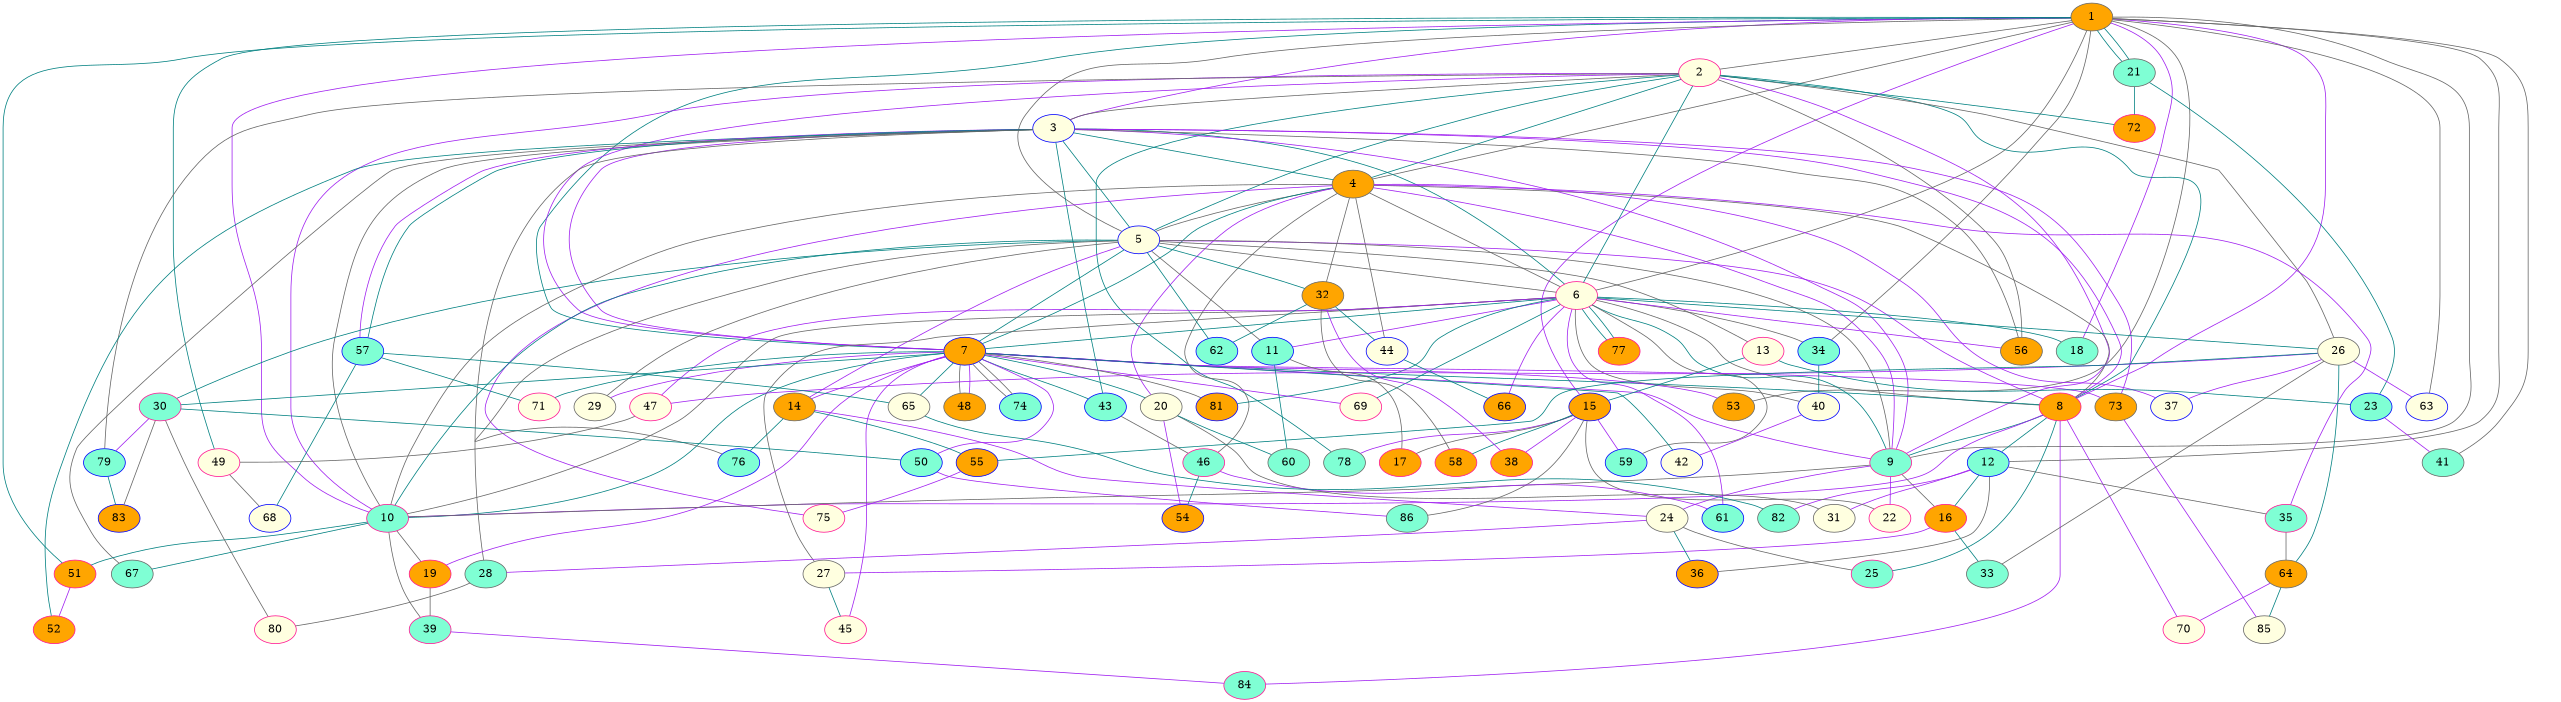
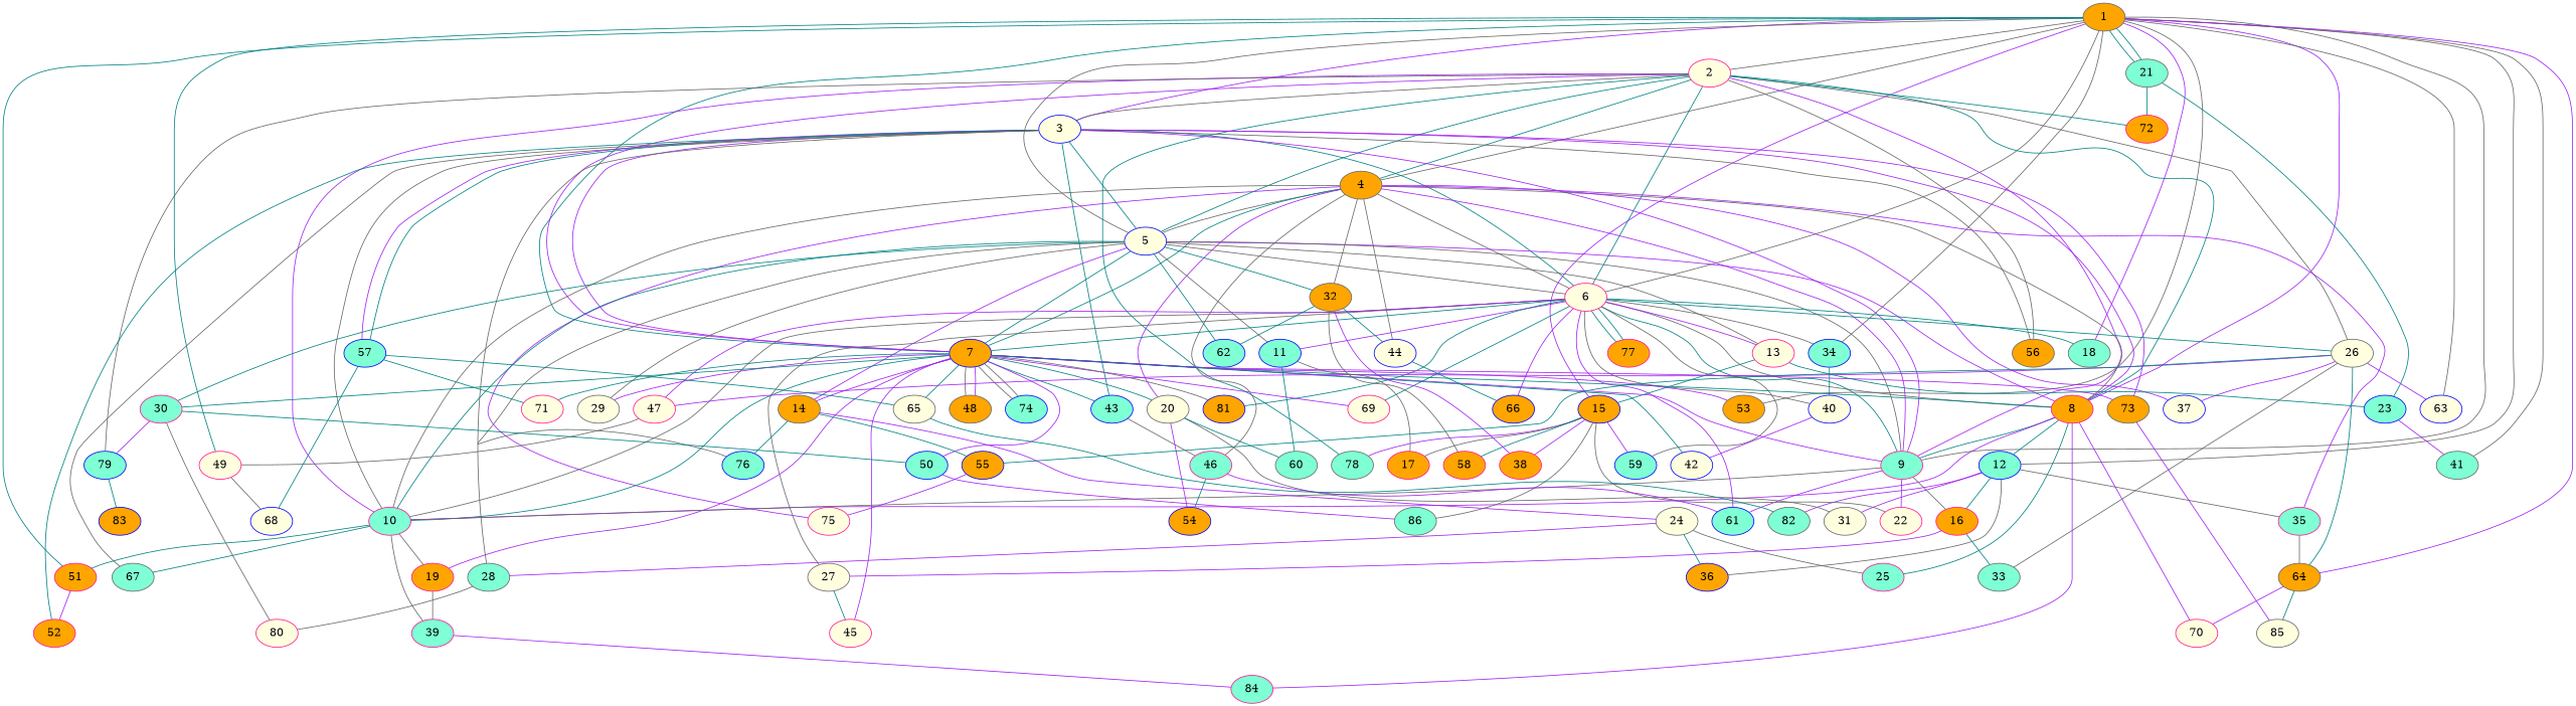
  graph {
    node [color=deeppink fillcolor=aquamarine style=filled]
    edge [color=teal]
    1 [color=gray40 fillcolor=orange]
    2 [fillcolor=lightyellow]
    3 [color=blue fillcolor=lightyellow]
    4 [color=gray40 fillcolor=orange]
    5 [color=blue fillcolor=lightyellow]
    6 [fillcolor=lightyellow]
    7 [color=blue fillcolor=orange]
    8 [fillcolor=orange]
    9
    10
    12 [color=blue]
    15 [color=blue fillcolor=orange]
    18 [color=gray40]
    21 [color=gray40]
    34 [color=blue]
    41 [color=gray40]
    49 [fillcolor=lightyellow]
    51 [fillcolor=orange]
    53 [color=gray40 fillcolor=orange]
    63 [color=blue fillcolor=lightyellow]
    26 [color=gray40 fillcolor=lightyellow]
    56 [color=gray40 fillcolor=orange]
    72 [fillcolor=orange]
    78 [color=gray40]
    79 [color=blue]
    28 [color=gray40]
    43 [color=blue]
    52 [fillcolor=orange]
    57 [color=blue]
    67 [color=gray40]
    73 [color=gray40 fillcolor=orange]
    20 [color=gray40 fillcolor=lightyellow]
    32 [color=gray40 fillcolor=orange]
    35
    37 [color=blue fillcolor=lightyellow]
    44 [color=blue fillcolor=lightyellow]
    46
    75 [fillcolor=lightyellow]
    11 [color=blue]
    13 [fillcolor=lightyellow]
    14 [color=gray40 fillcolor=orange]
    29 [color=gray40 fillcolor=lightyellow]
    30
    62 [color=blue]
    76 [color=blue]
    27 [color=gray40 fillcolor=lightyellow]
    40 [color=blue fillcolor=lightyellow]
    47 [fillcolor=lightyellow]
    59 [color=blue]
    61 [color=blue]
    66 [color=blue fillcolor=orange]
    69 [fillcolor=lightyellow]
    77 [fillcolor=orange]
    81 [color=blue fillcolor=orange]
    19 [fillcolor=orange]
    42 [color=blue fillcolor=lightyellow]
    45 [fillcolor=lightyellow]
    48 [color=gray40 fillcolor=orange]
    50 [color=blue]
    65 [color=gray40 fillcolor=lightyellow]
    71 [fillcolor=lightyellow]
    74 [color=blue]
    25
    70 [fillcolor=lightyellow]
    84
    16 [fillcolor=orange]
    22 [fillcolor=lightyellow]
    24 [color=gray40 fillcolor=lightyellow]
    39
    31 [color=gray40 fillcolor=lightyellow]
    36 [color=blue fillcolor=orange]
    82 [color=gray40]
    17 [fillcolor=orange]
    38 [fillcolor=orange]
    58 [fillcolor=orange]
    86 [color=gray40]
    23 [color=blue]
    68 [color=blue fillcolor=lightyellow]
    55 [color=blue fillcolor=orange]
    33 [color=gray40]
    64 [color=gray40 fillcolor=orange]
    83 [color=blue fillcolor=orange]
    80 [fillcolor=lightyellow]
    85 [color=gray40 fillcolor=lightyellow]
    60 [color=gray40]
    54 [color=blue fillcolor=orange]
    1 -- 2 [color=gray40]
    1 -- 3 [color=purple]
    1 -- 4 [color=gray40]
    1 -- 5 [color=gray40]
    1 -- 6 [color=gray40]
    1 -- 7
    1 -- 8 [color=purple]
    1 -- 9 [color=gray40]
-   1 -- 10 [color=purple]
+   1 -- 64 [color=purple]
    1 -- 12 [color=gray40]
    1 -- 15 [color=purple]
    1 -- 18 [color=purple]
    1 -- 21
    1 -- 21
    1 -- 34 [color=gray40]
    1 -- 41 [color=gray40]
    1 -- 49
    1 -- 51
    1 -- 53 [color=gray40]
    1 -- 63 [color=gray40]
    2 -- 3 [color=gray40]
    2 -- 4
    2 -- 5
    2 -- 6
    2 -- 7 [color=purple]
    2 -- 8
    2 -- 9 [color=purple]
    2 -- 10 [color=purple]
    2 -- 26 [color=gray40]
    2 -- 56 [color=gray40]
    2 -- 72
    2 -- 78
    2 -- 79 [color=gray40]
-   3 -- 4
    3 -- 5
    3 -- 6
    3 -- 7 [color=purple]
    3 -- 8 [color=purple]
    3 -- 9 [color=purple]
    3 -- 10 [color=gray40]
    3 -- 56 [color=gray40]
    3 -- 28 [color=gray40]
    3 -- 43
    3 -- 52
    3 -- 57 [color=purple]
    3 -- 57
    3 -- 67 [color=gray40]
    3 -- 73 [color=purple]
    4 -- 5 [color=gray40]
    4 -- 6 [color=gray40]
    4 -- 7
    4 -- 8 [color=gray40]
    4 -- 9 [color=purple]
    4 -- 10 [color=gray40]
    4 -- 20 [color=purple]
    4 -- 32 [color=gray40]
    4 -- 35 [color=purple]
    4 -- 37 [color=purple]
    4 -- 44 [color=gray40]
    4 -- 46 [color=gray40]
    4 -- 75 [color=purple]
    5 -- 6 [color=gray40]
    5 -- 7
    5 -- 8 [color=purple]
    5 -- 9 [color=gray40]
    5 -- 10
    5 -- 32
    5 -- 11 [color=gray40]
    5 -- 13 [color=gray40]
    5 -- 14 [color=purple]
    5 -- 29 [color=gray40]
    5 -- 30
    5 -- 62
    5 -- 76 [color=gray40]
    6 -- 7
    6 -- 8 [color=gray40]
    6 -- 9
    6 -- 10 [color=gray40]
    6 -- 18
    6 -- 34 [color=gray40]
    6 -- 26
    6 -- 11 [color=purple]
-   6 -- 56 [color=purple]
+   6 -- 13 [color=purple]
    6 -- 27 [color=gray40]
    6 -- 40 [color=gray40]
    6 -- 47 [color=purple]
    6 -- 59 [color=gray40]
    6 -- 61 [color=purple]
    6 -- 66 [color=purple]
    6 -- 69
    6 -- 77
    6 -- 77
    6 -- 81
    7 -- 8
    7 -- 9 [color=purple]
    7 -- 10
    7 -- 53 [color=purple]
    7 -- 43
    7 -- 73 [color=purple]
    7 -- 20
    7 -- 14 [color=purple]
    7 -- 29 [color=purple]
    7 -- 30
    7 -- 69 [color=purple]
    7 -- 81 [color=gray40]
    7 -- 19 [color=purple]
    7 -- 42
    7 -- 45 [color=purple]
    7 -- 48 [color=gray40]
    7 -- 48 [color=purple]
    7 -- 50 [color=purple]
    7 -- 65
    7 -- 71
    7 -- 74 [color=gray40]
    7 -- 74 [color=gray40]
    8 -- 9
    8 -- 10 [color=purple]
    8 -- 12
    8 -- 25
    8 -- 70 [color=purple]
    8 -- 84 [color=purple]
    9 -- 10 [color=gray40]
    9 -- 16 [color=gray40]
    9 -- 22 [color=purple]
-   9 -- 24 [color=purple]
+   9 -- 61 [color=purple]
    10 -- 51
    10 -- 67
    10 -- 19 [color=gray40]
    10 -- 39 [color=gray40]
    12 -- 35 [color=gray40]
    12 -- 16
    12 -- 31 [color=purple]
    12 -- 36 [color=gray40]
    12 -- 82 [color=purple]
    15 -- 78 [color=purple]
    15 -- 59 [color=purple]
    15 -- 22 [color=gray40]
    15 -- 17 [color=gray40]
    15 -- 38 [color=purple]
    15 -- 58
    15 -- 86 [color=gray40]
    21 -- 72
    21 -- 23
    34 -- 40
    49 -- 68 [color=gray40]
    51 -- 52 [color=purple]
    26 -- 63 [color=purple]
    26 -- 37 [color=purple]
    26 -- 47 [color=purple]
    26 -- 55
    26 -- 33 [color=gray40]
    26 -- 64
    79 -- 83
    28 -- 80 [color=gray40]
    43 -- 46 [color=gray40]
    57 -- 65
    57 -- 71
    57 -- 68
    73 -- 85 [color=purple]
    20 -- 31 [color=gray40]
    20 -- 60
    20 -- 54 [color=purple]
    32 -- 44
    32 -- 62
    32 -- 38 [color=purple]
    32 -- 58 [color=gray40]
    35 -- 64 [color=gray40]
    44 -- 66
    46 -- 61 [color=purple]
    46 -- 54
    11 -- 17 [color=gray40]
    11 -- 60
    13 -- 15
    13 -- 23
    14 -- 76
    14 -- 24 [color=purple]
    14 -- 55
    30 -- 79 [color=purple]
    30 -- 50
-   30 -- 83 [color=gray40]
    30 -- 80 [color=gray40]
    27 -- 45
    40 -- 42 [color=purple]
    47 -- 49 [color=gray40]
    19 -- 39 [color=gray40]
    50 -- 86 [color=purple]
    65 -- 82
    16 -- 27 [color=purple]
    16 -- 33
    24 -- 28 [color=purple]
    24 -- 25 [color=gray40]
    24 -- 36
    39 -- 84 [color=purple]
    23 -- 41 [color=purple]
    55 -- 75 [color=purple]
    64 -- 70 [color=purple]
    64 -- 85
  }
